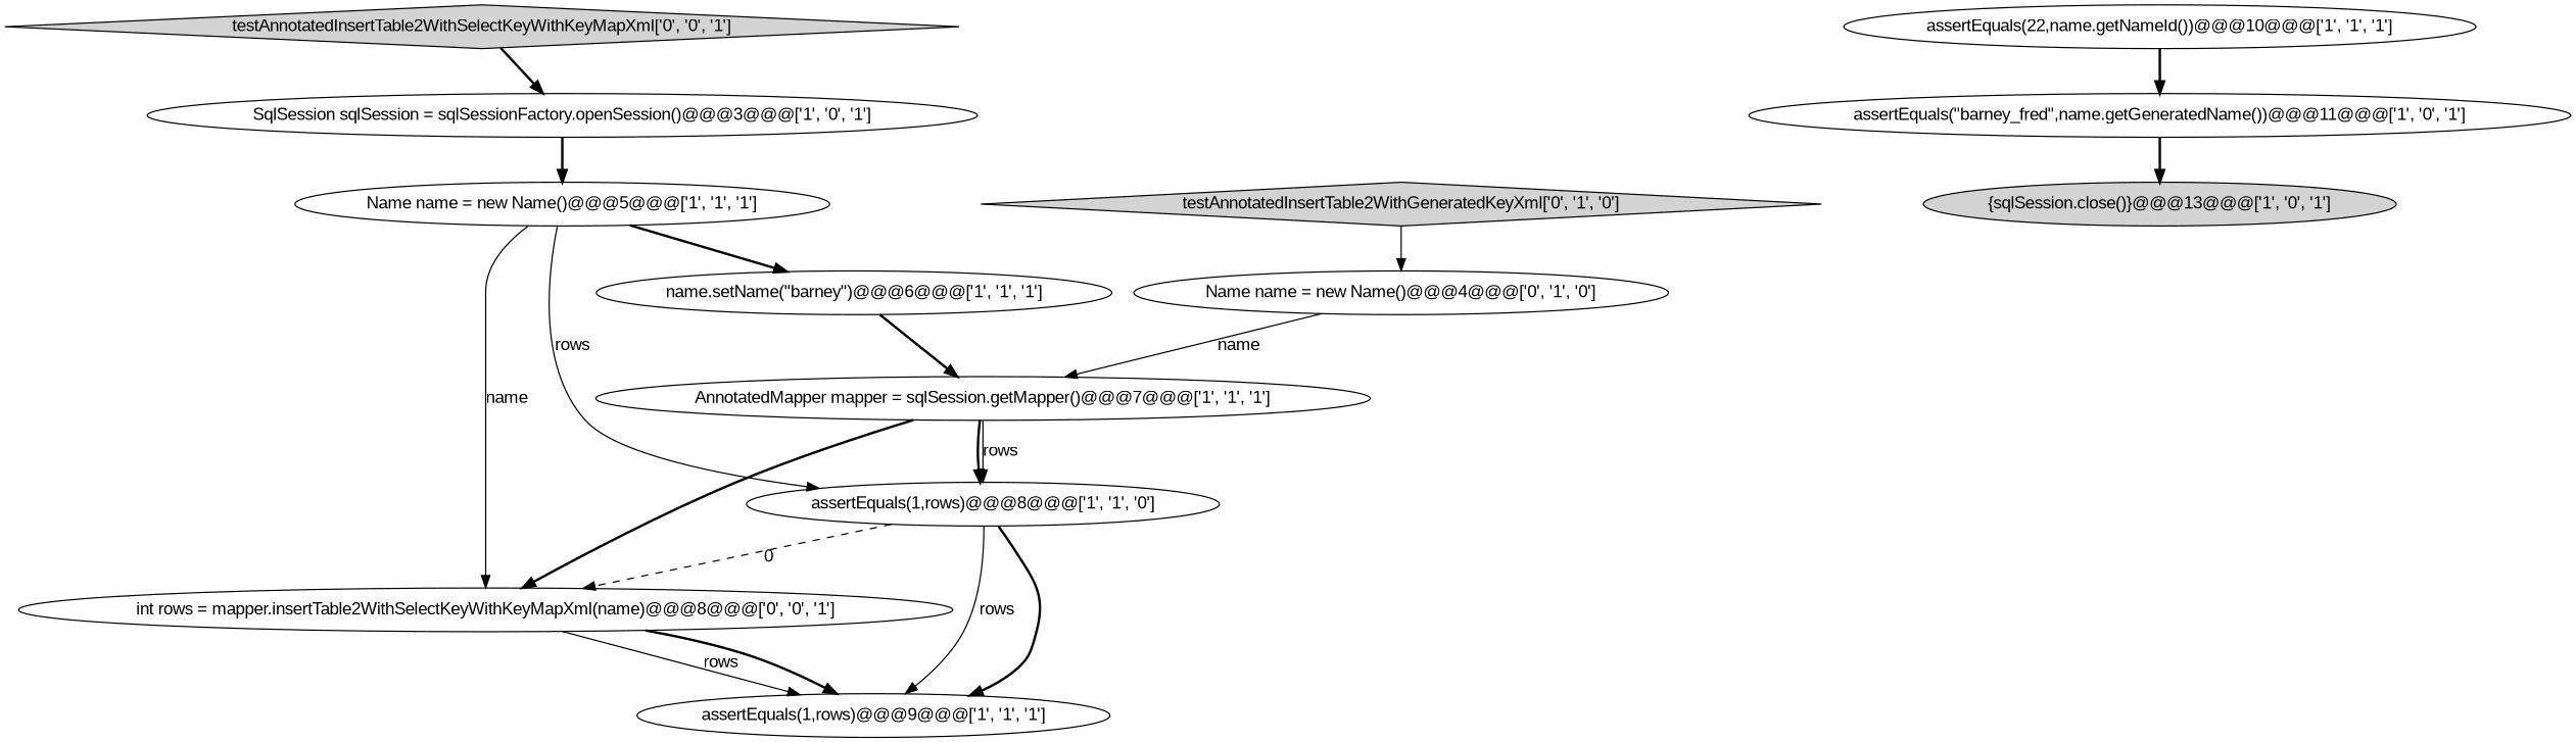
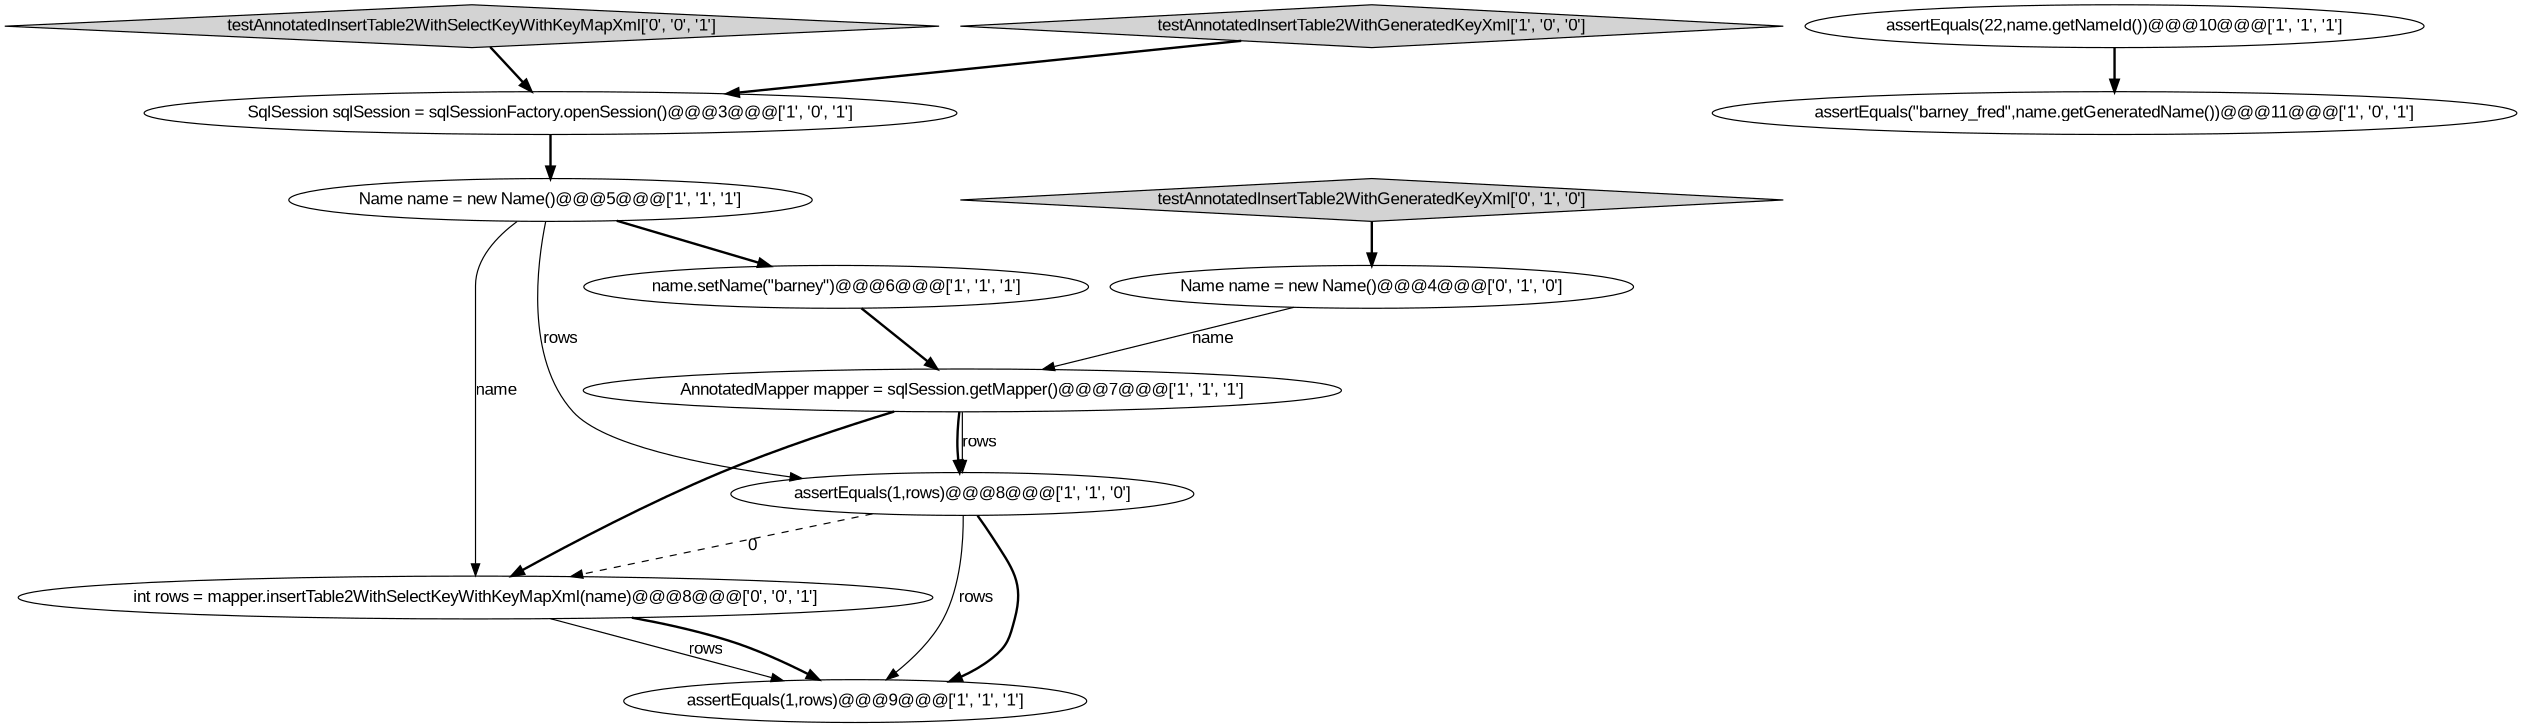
  digraph {
    fontname="Liberation Sans"
    node [fillcolor=white fontname="Liberation Sans" shape=ellipse style=filled]
    edge [fontname="Liberation Sans" style=bold]
    n1 [label="assertEquals(1,rows)@@@9@@@['1', '1', '1']"]
    n2 [label="assertEquals(22,name.getNameId())@@@10@@@['1', '1', '1']"]
    n3 [label="assertEquals(\"barney_fred\",name.getGeneratedName())@@@11@@@['1', '0', '1']"]
    n4 [fillcolor=lightgray label="testAnnotatedInsertTable2WithGeneratedKeyXml['0', '1', '0']" shape=diamond]
    n5 [label="Name name = new Name()@@@4@@@['0', '1', '0']"]
    n6 [label="AnnotatedMapper mapper = sqlSession.getMapper()@@@7@@@['1', '1', '1']"]
    n7 [fillcolor=lightgray label="testAnnotatedInsertTable2WithSelectKeyWithKeyMapXml['0', '0', '1']" shape=diamond]
    n8 [label="SqlSession sqlSession = sqlSessionFactory.openSession()@@@3@@@['1', '0', '1']"]
    n9 [label="Name name = new Name()@@@5@@@['1', '1', '1']"]
-   n10 [fillcolor=lightgray label="{sqlSession.close()}@@@13@@@['1', '0', '1']"]
    n11 [label="int rows = mapper.insertTable2WithSelectKeyWithKeyMapXml(name)@@@8@@@['0', '0', '1']"]
    n12 [label="name.setName(\"barney\")@@@6@@@['1', '1', '1']"]
    n13 [label="assertEquals(1,rows)@@@8@@@['1', '1', '0']"]
+   n14 [fillcolor=lightgray label="testAnnotatedInsertTable2WithGeneratedKeyXml['1', '0', '0']" shape=diamond]
    n2 -> n3
-   n3 -> n10
-   n4 -> n5 [style=solid]
+   n4 -> n5
    n5 -> n6 [label=name style=solid]
    n6 -> n11
    n6 -> n13 [label=rows style=solid]
    n6 -> n13
    n7 -> n8
    n8 -> n9
    n9 -> n11 [label=name style=solid]
    n9 -> n12
    n9 -> n13 [label=rows style=solid]
    n11 -> n1 [label=rows style=solid]
    n11 -> n1
    n12 -> n6
    n13 -> n1
    n13 -> n1 [label=rows style=solid]
    n13 -> n11 [label=0 style=dashed]
+   n14 -> n8
  }
